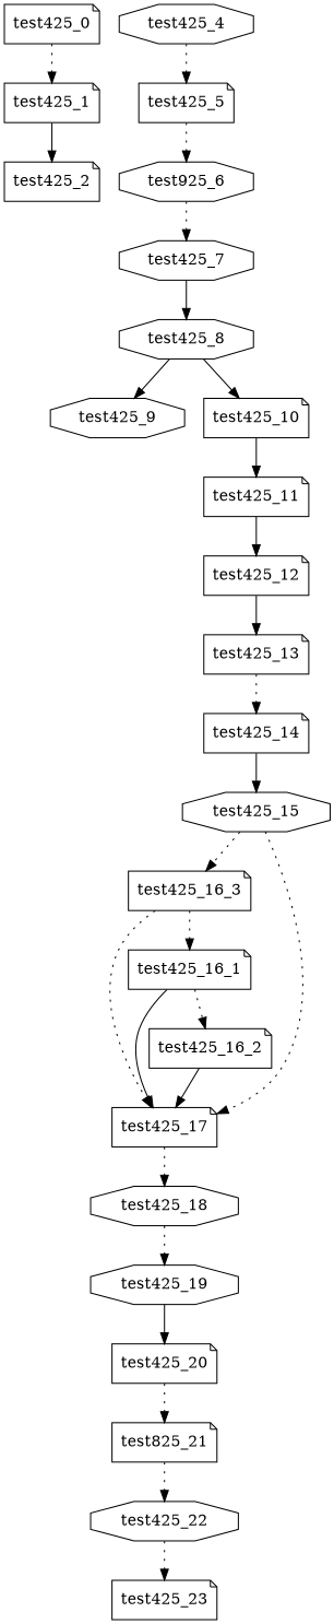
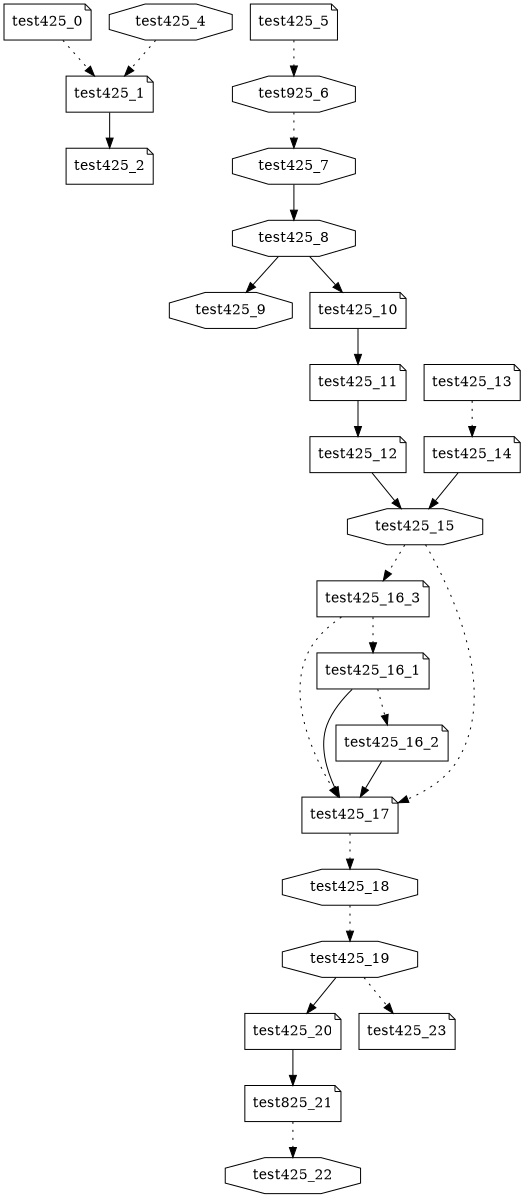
  digraph {
    node [shape=note]
    edge [style=dotted]
    test425_0
    test425_1
    test425_2
    test425_4 [shape=octagon]
    test425_5
    n6 [label=test925_6 shape=octagon]
    test425_7 [shape=octagon]
    test425_8 [shape=octagon]
    test425_9 [shape=octagon]
    test425_10
    test425_11
    test425_12
    test425_13
    test425_14
    test425_15 [shape=octagon]
    n16 [label=test425_16_3]
    test425_17
    test425_16_1
    test425_18 [shape=octagon]
    test425_16_2
    test425_19 [shape=octagon]
    test425_20
    n23 [label=test825_21]
    test425_22 [shape=octagon]
    test425_23
    test425_0 -> test425_1
    test425_1 -> test425_2 [style=solid]
-   test425_4 -> test425_5
+   test425_4 -> test425_1
    test425_5 -> n6
    n6 -> test425_7
    test425_7 -> test425_8 [style=solid]
    test425_8 -> test425_9 [style=solid]
    test425_8 -> test425_10 [style=solid]
    test425_10 -> test425_11 [style=solid]
    test425_11 -> test425_12 [style=solid]
-   test425_12 -> test425_13 [style=solid]
+   test425_12 -> test425_15 [style=solid]
    test425_13 -> test425_14
    test425_14 -> test425_15 [style=solid]
    test425_15 -> n16
    test425_15 -> test425_17
    n16 -> test425_17
    n16 -> test425_16_1
    test425_17 -> test425_18
    test425_16_1 -> test425_17 [style=solid]
    test425_16_1 -> test425_16_2
    test425_18 -> test425_19
    test425_16_2 -> test425_17 [style=solid]
    test425_19 -> test425_20 [style=solid]
-   test425_20 -> n23
+   test425_20 -> n23 [style=solid]
    n23 -> test425_22
-   test425_22 -> test425_23
+   test425_19 -> test425_23
  }
